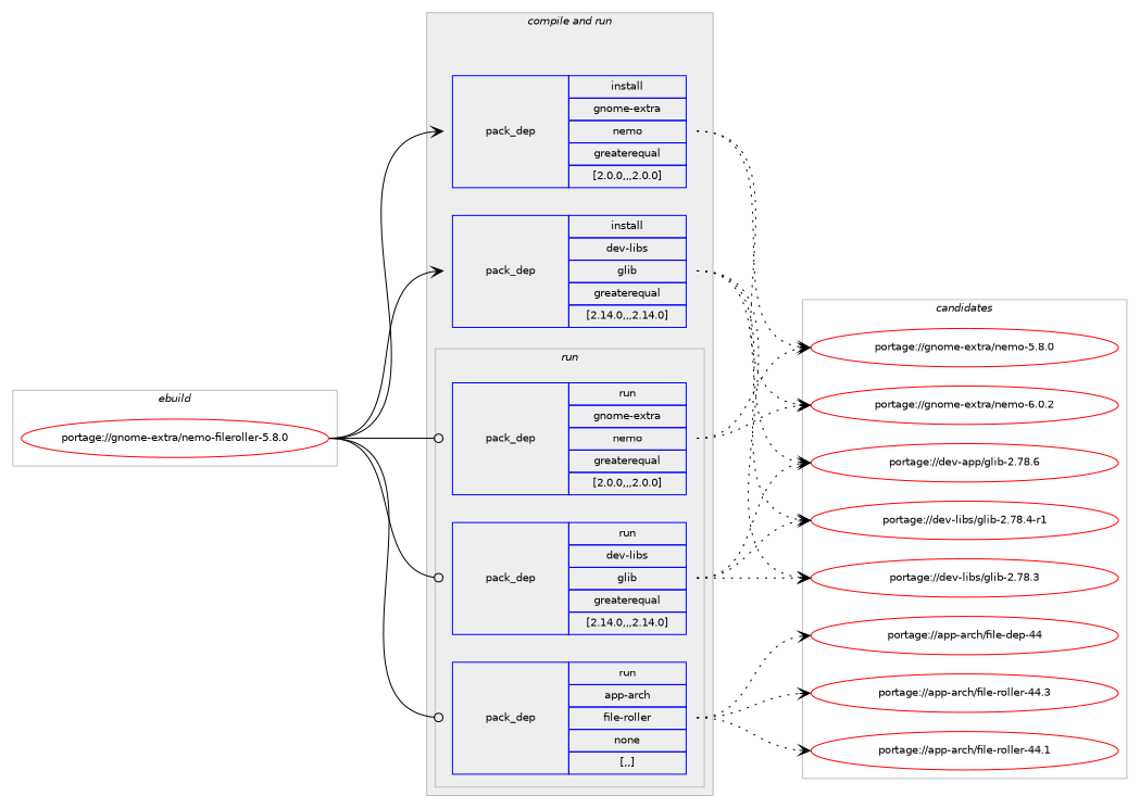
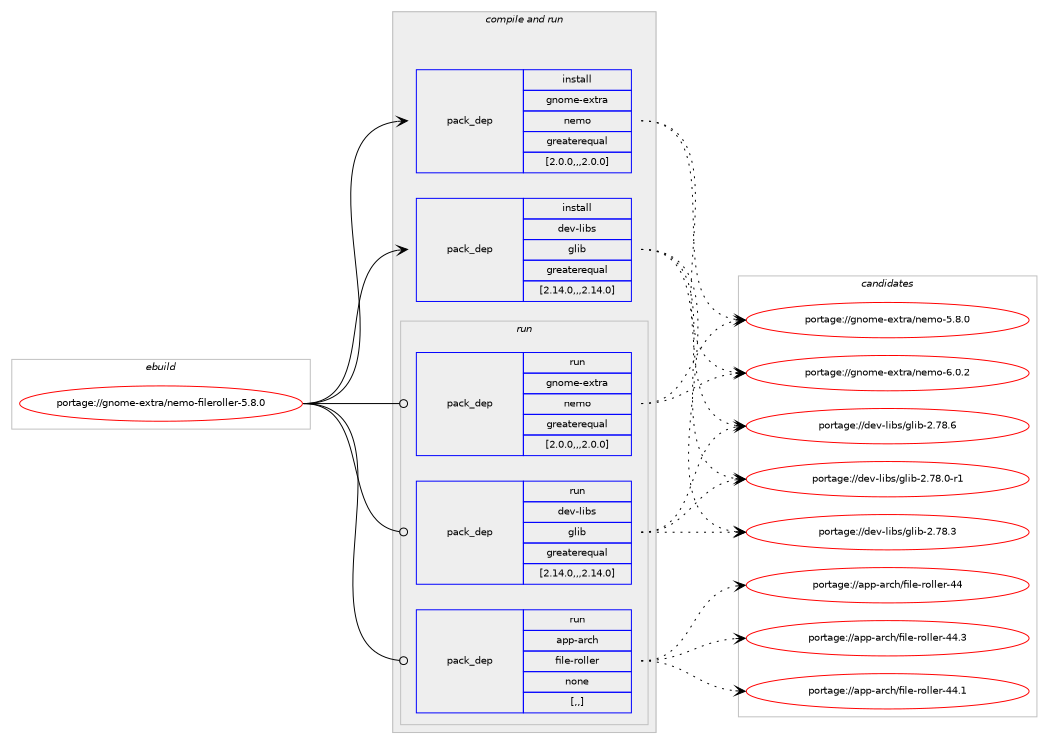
  digraph {
    compound=true
    concentrate=true
    fontname=Helvetica
    fontsize=10
    newrank=true
    rankdir=LR
    ranksep=1.5
    node [color=red fontname=Helvetica fontsize=10]
    edge [arrowhead=vee headport=w style=dotted tailport=e weight=100]
    n1 [label="portage://gnome-extra/nemo-fileroller-5.8.0" width=4]
    n2 [color=blue label=<<TABLE BORDER="0" CELLBORDER="1" CELLSPACING="0" CELLPADDING="4" WIDTH="220"><TR><TD ROWSPAN="6" CELLPADDING="30">pack_dep</TD></TR><TR><TD WIDTH="110">install</TD></TR><TR><TD>dev-libs</TD></TR><TR><TD>glib</TD></TR><TR><TD>greaterequal</TD></TR><TR><TD>[2.14.0,,,2.14.0]</TD></TR></TABLE>> shape=none]
    n3 [color=blue label=<<TABLE BORDER="0" CELLBORDER="1" CELLSPACING="0" CELLPADDING="4" WIDTH="220"><TR><TD ROWSPAN="6" CELLPADDING="30">pack_dep</TD></TR><TR><TD WIDTH="110">install</TD></TR><TR><TD>gnome-extra</TD></TR><TR><TD>nemo</TD></TR><TR><TD>greaterequal</TD></TR><TR><TD>[2.0.0,,,2.0.0]</TD></TR></TABLE>> shape=none]
    n4 [color=blue label=<<TABLE BORDER="0" CELLBORDER="1" CELLSPACING="0" CELLPADDING="4" WIDTH="220"><TR><TD ROWSPAN="6" CELLPADDING="30">pack_dep</TD></TR><TR><TD WIDTH="110">run</TD></TR><TR><TD>app-arch</TD></TR><TR><TD>file-roller</TD></TR><TR><TD>none</TD></TR><TR><TD>[,,]</TD></TR></TABLE>> shape=none]
    n5 [color=blue label=<<TABLE BORDER="0" CELLBORDER="1" CELLSPACING="0" CELLPADDING="4" WIDTH="220"><TR><TD ROWSPAN="6" CELLPADDING="30">pack_dep</TD></TR><TR><TD WIDTH="110">run</TD></TR><TR><TD>dev-libs</TD></TR><TR><TD>glib</TD></TR><TR><TD>greaterequal</TD></TR><TR><TD>[2.14.0,,,2.14.0]</TD></TR></TABLE>> shape=none]
    n6 [color=blue label=<<TABLE BORDER="0" CELLBORDER="1" CELLSPACING="0" CELLPADDING="4" WIDTH="220"><TR><TD ROWSPAN="6" CELLPADDING="30">pack_dep</TD></TR><TR><TD WIDTH="110">run</TD></TR><TR><TD>gnome-extra</TD></TR><TR><TD>nemo</TD></TR><TR><TD>greaterequal</TD></TR><TR><TD>[2.0.0,,,2.0.0]</TD></TR></TABLE>> shape=none]
-   n7 [label="portage://dev-app/glib-2.78.6" width=4]
-   n8 [label="portage://dev-libs/glib-2.78.4-r1" width=4]
+   n7 [label="portage://dev-libs/glib-2.78.6" width=4]
+   n8 [label="portage://dev-libs/glib-2.78.0-r1" width=4]
    n9 [label="portage://dev-libs/glib-2.78.3" width=4]
    n10 [label="portage://gnome-extra/nemo-6.0.2" width=4]
    n11 [label="portage://gnome-extra/nemo-5.8.0" width=4]
    n12 [label="portage://app-arch/file-roller-44.3" width=4]
    n13 [label="portage://app-arch/file-roller-44.1" width=4]
-   n14 [label="portage://app-arch/file-dep-44" width=4]
+   n14 [label="portage://app-arch/file-roller-44" width=4]
    subgraph cluster_1 {
      color=gray
      label=<<i>ebuild</i>>
      n1
    }
    subgraph cluster_2 {
      color=gray
      label=<<i>dependencies</i>>
      subgraph cluster_3 {
        color=gray
        fillcolor="#eeeeee"
        label=<<i>compile</i>>
        style=filled
        subgraph sub_4 {
          color=gray
          fillcolor="#eeeeee"
          label=<<i>compile</i>>
          style=filled
          n2
        }
        subgraph sub_5 {
          color=gray
          fillcolor="#eeeeee"
          label=<<i>compile</i>>
          style=filled
          n3
        }
      }
      subgraph cluster_6 {
        color=gray
        fillcolor="#eeeeee"
        label=<<i>compile and run</i>>
        style=filled
      }
      subgraph cluster_7 {
        color=gray
        fillcolor="#eeeeee"
        label=<<i>run</i>>
        style=filled
        subgraph sub_8 {
          color=gray
          fillcolor="#eeeeee"
          label=<<i>run</i>>
          style=filled
          n4
        }
        subgraph sub_9 {
          color=gray
          fillcolor="#eeeeee"
          label=<<i>run</i>>
          style=filled
          n5
        }
        subgraph sub_10 {
          color=gray
          fillcolor="#eeeeee"
          label=<<i>run</i>>
          style=filled
          n6
        }
      }
    }
    subgraph cluster_11 {
      color=gray
      label=<<i>candidates</i>>
      rank=same
      subgraph sub_12 {
        color=black
        label=<<i>candidates</i>>
        nodesep=1
        rank=same
        n7
        n8
        n9
      }
      subgraph sub_13 {
        color=black
        label=<<i>candidates</i>>
        nodesep=1
        rank=same
        n10
        n11
      }
      subgraph sub_14 {
        color=black
        label=<<i>candidates</i>>
        nodesep=1
        rank=same
        n12
        n13
        n14
      }
      subgraph sub_15 {
        color=black
        label=<<i>candidates</i>>
        nodesep=1
        rank=same
        n7
        n8
        n9
      }
      subgraph sub_16 {
        color=black
        label=<<i>candidates</i>>
        nodesep=1
        rank=same
        n10
        n11
      }
    }
    n1 -> n2 [style=solid weight=20]
    n1 -> n3 [style=solid weight=20]
    n1 -> n4 [arrowhead=odot style=solid weight=20]
    n1 -> n5 [arrowhead=odot style=solid weight=20]
    n1 -> n6 [arrowhead=odot style=solid weight=20]
    n2 -> n7
    n2 -> n8
    n2 -> n9
    n3 -> n10
    n3 -> n11
    n4 -> n12
    n4 -> n13
    n4 -> n14
    n5 -> n7
    n5 -> n8
    n5 -> n9
    n6 -> n10
    n6 -> n11
  }
